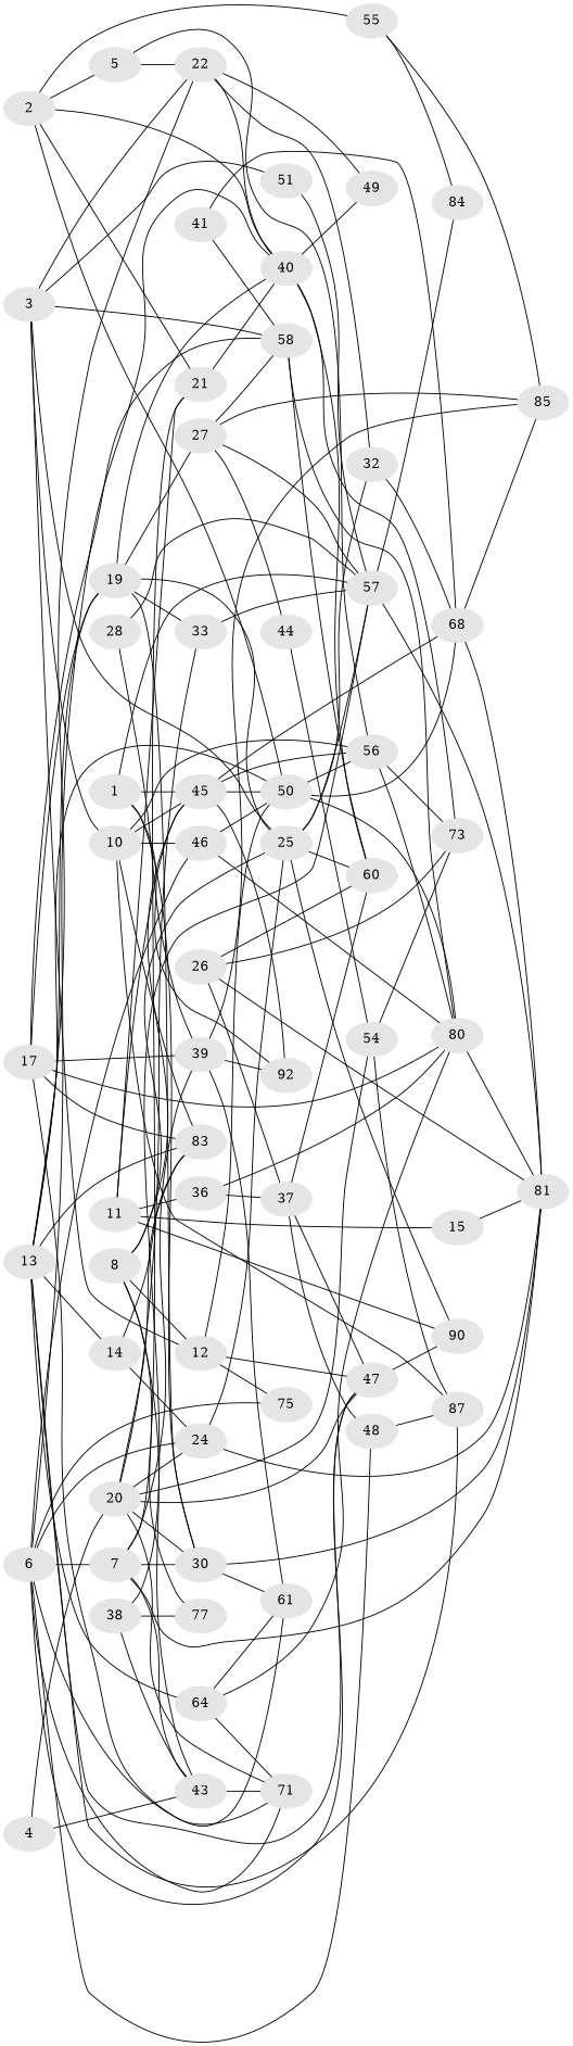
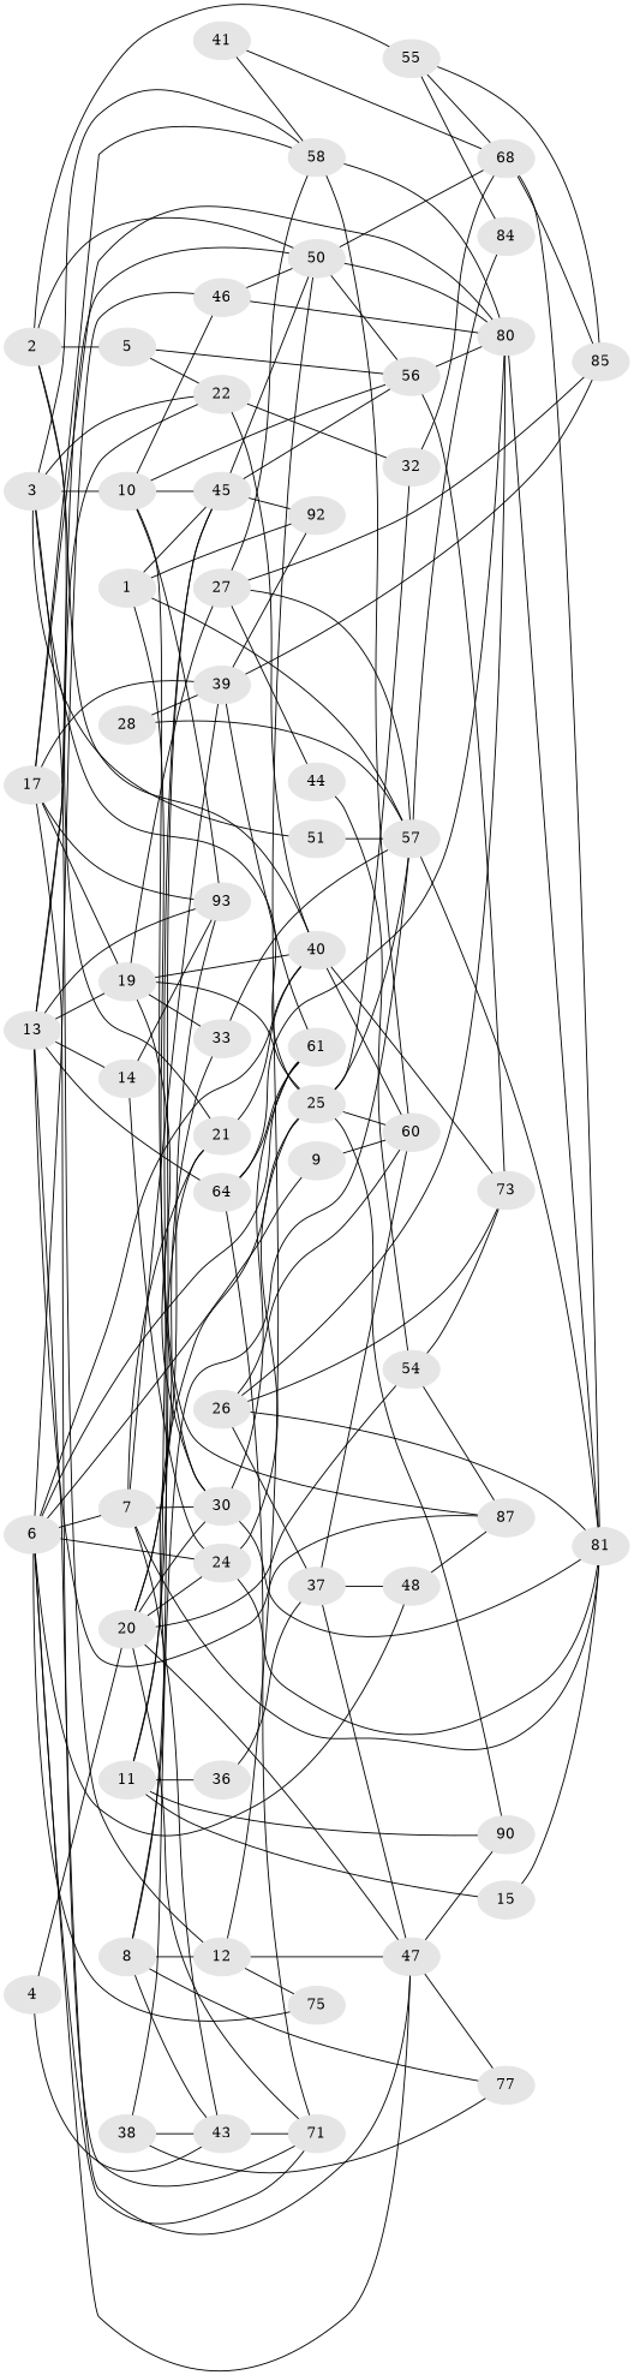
  graph {
    rankdir=LR
    node [color=gray90 style=filled]
    1 [super="+16"]
    30 [super="+35"]
    45 [super="+67"]
    57 [super="+72"]
    n5 [label=92]
    61
    81 [super="+82"]
    50 [super="+86"]
    56 [super="+89"]
    84
    2 [super="+23"]
    5
    21
    40 [super="+79"]
    55
    22 [super="+31"]
    60 [super="+70"]
-   49
    n19 [label=73 super="+95"]
    80 [super="+88"]
    68 [super="+93"]
    85
    3 [super="+92"]
    10
    12 [super="+53"]
    25 [super="+64"]
    51
    58 [super="+73"]
    46
-   83
+   83 [label=93]
    87
    47 [super="+76"]
    75
    32
    90
    20 [super="+66"]
    24
    71
    33
    54 [super="+94"]
    4
    43 [super="+65"]
    6 [super="+69"]
    7 [super="+42"]
+   9
    48
    39 [super="+59"]
    77
    8
    11 [super="+78"]
    15
    36
    37 [super="+52"]
    13 [super="+18"]
    14
    19 [super="+29"]
    n57 [label=64 super="+91"]
    27
    17 [super="+63"]
    44
    26 [super="+62"]
    28
    38
    41
    1 -- 30
    1 -- 45
    1 -- 57
    1 -- n5
    30 -- 61
    30 -- 81
    45 -- n5
    45 -- 50
    45 -- 56
    57 -- 81
    57 -- 84
    50 -- 56
    50 -- 80
    50 -- 68
    56 -- n19
    56 -- 80
    2 -- 50
    2 -- 5
    2 -- 21
    2 -- 40
    2 -- 55
    5 -- 56
    5 -- 22
    21 -- 40
    40 -- 60
-   40 -- 49
    40 -- n19
    55 -- 84
-   45 -- 68
+   55 -- 68
    55 -- 85
    22 -- 40
-   22 -- 49
    22 -- 32
    80 -- 81
    68 -- 81
    68 -- 85
    3 -- 22 [weight=2]
    3 -- 10
    3 -- 12
    3 -- 25
    3 -- 51
    3 -- 58
    10 -- 45
    10 -- 56
    10 -- 46
    10 -- 83
    10 -- 87
    12 -- 50
    12 -- 47
    12 -- 75
    25 -- 57
    25 -- 60
    25 -- 32
    25 -- 90
    51 -- 57 [weight=2]
    58 -- 60
    58 -- 80
    46 -- 50
    46 -- 80
    47 -- 90
+   47 -- 77
    32 -- 68
    20 -- 30
    20 -- 83
    20 -- 47
    20 -- 24
    20 -- 71
    20 -- 33
    20 -- 54
    24 -- 81
    24 -- 25
    33 -- 57
    54 -- n19
    54 -- 87
    4 -- 20
    4 -- 43
    43 -- 71
    6 -- 61
    6 -- 40
    6 -- 46
    6 -- 47
    6 -- 75
    6 -- 24
    6 -- 71
    6 -- 7
+   6 -- 9
    6 -- 48
    7 -- 30
    7 -- 81
    7 -- 21
    7 -- 43
    7 -- 39
+   9 -- 60
    48 -- 87
    39 -- n5
    39 -- 61 [weight=2]
    39 -- 85
    8 -- 45
    8 -- 12
    8 -- 25
    8 -- 43
    8 -- 77
    11 -- 45
    11 -- 21
    11 -- 90
    11 -- 15
    11 -- 36
    15 -- 81
    36 -- 37
    37 -- 60
    37 -- 47
    37 -- 48
    13 -- 50
    13 -- 22
    13 -- 83
    13 -- 87
    13 -- 47
    13 -- 14
    13 -- 19
    13 -- n57
    14 -- 83
    14 -- 24
    19 -- 30
    19 -- 40
    19 -- 25
    19 -- 33
    19 -- 27
    n57 -- 61
    n57 -- 80
    n57 -- 71
    27 -- 57
    27 -- 85
    27 -- 58
    27 -- 44
    17 -- 80
    17 -- 58
    17 -- 83
    17 -- 71
    17 -- 39
    17 -- 19
    44 -- 54
    26 -- 81
    26 -- 60
    26 -- n19
-   36 -- 80
+   26 -- 80
    26 -- 37
    28 -- 57
    28 -- 39
    38 -- 57
    38 -- 43
    38 -- 77
    41 -- 68
    41 -- 58
  }
